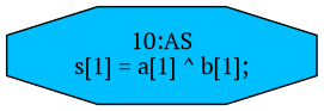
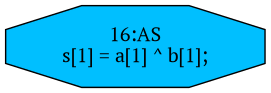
  strict digraph {
    rankdir=LR
    fontname="PT Serif"
-   n1 [ast="<pyverilog.vparser.ast.Assign object at 0x7fe1004a1250>" def_var="['s']" fillcolor=deepskyblue label="10:AS\ns[1] = a[1] ^ b[1];" statements="[]" style=filled typ=Assign use_var="['a', 'b']" shape=octagon fontname="PT Serif"]
+   n1 [ast="<pyverilog.vparser.ast.Assign object at 0x7fe1004a1250>" def_var="['s']" fillcolor=deepskyblue label="16:AS\ns[1] = a[1] ^ b[1];" statements="[]" style=filled typ=Assign use_var="['a', 'b']" shape=octagon fontname="PT Serif"]
  }
